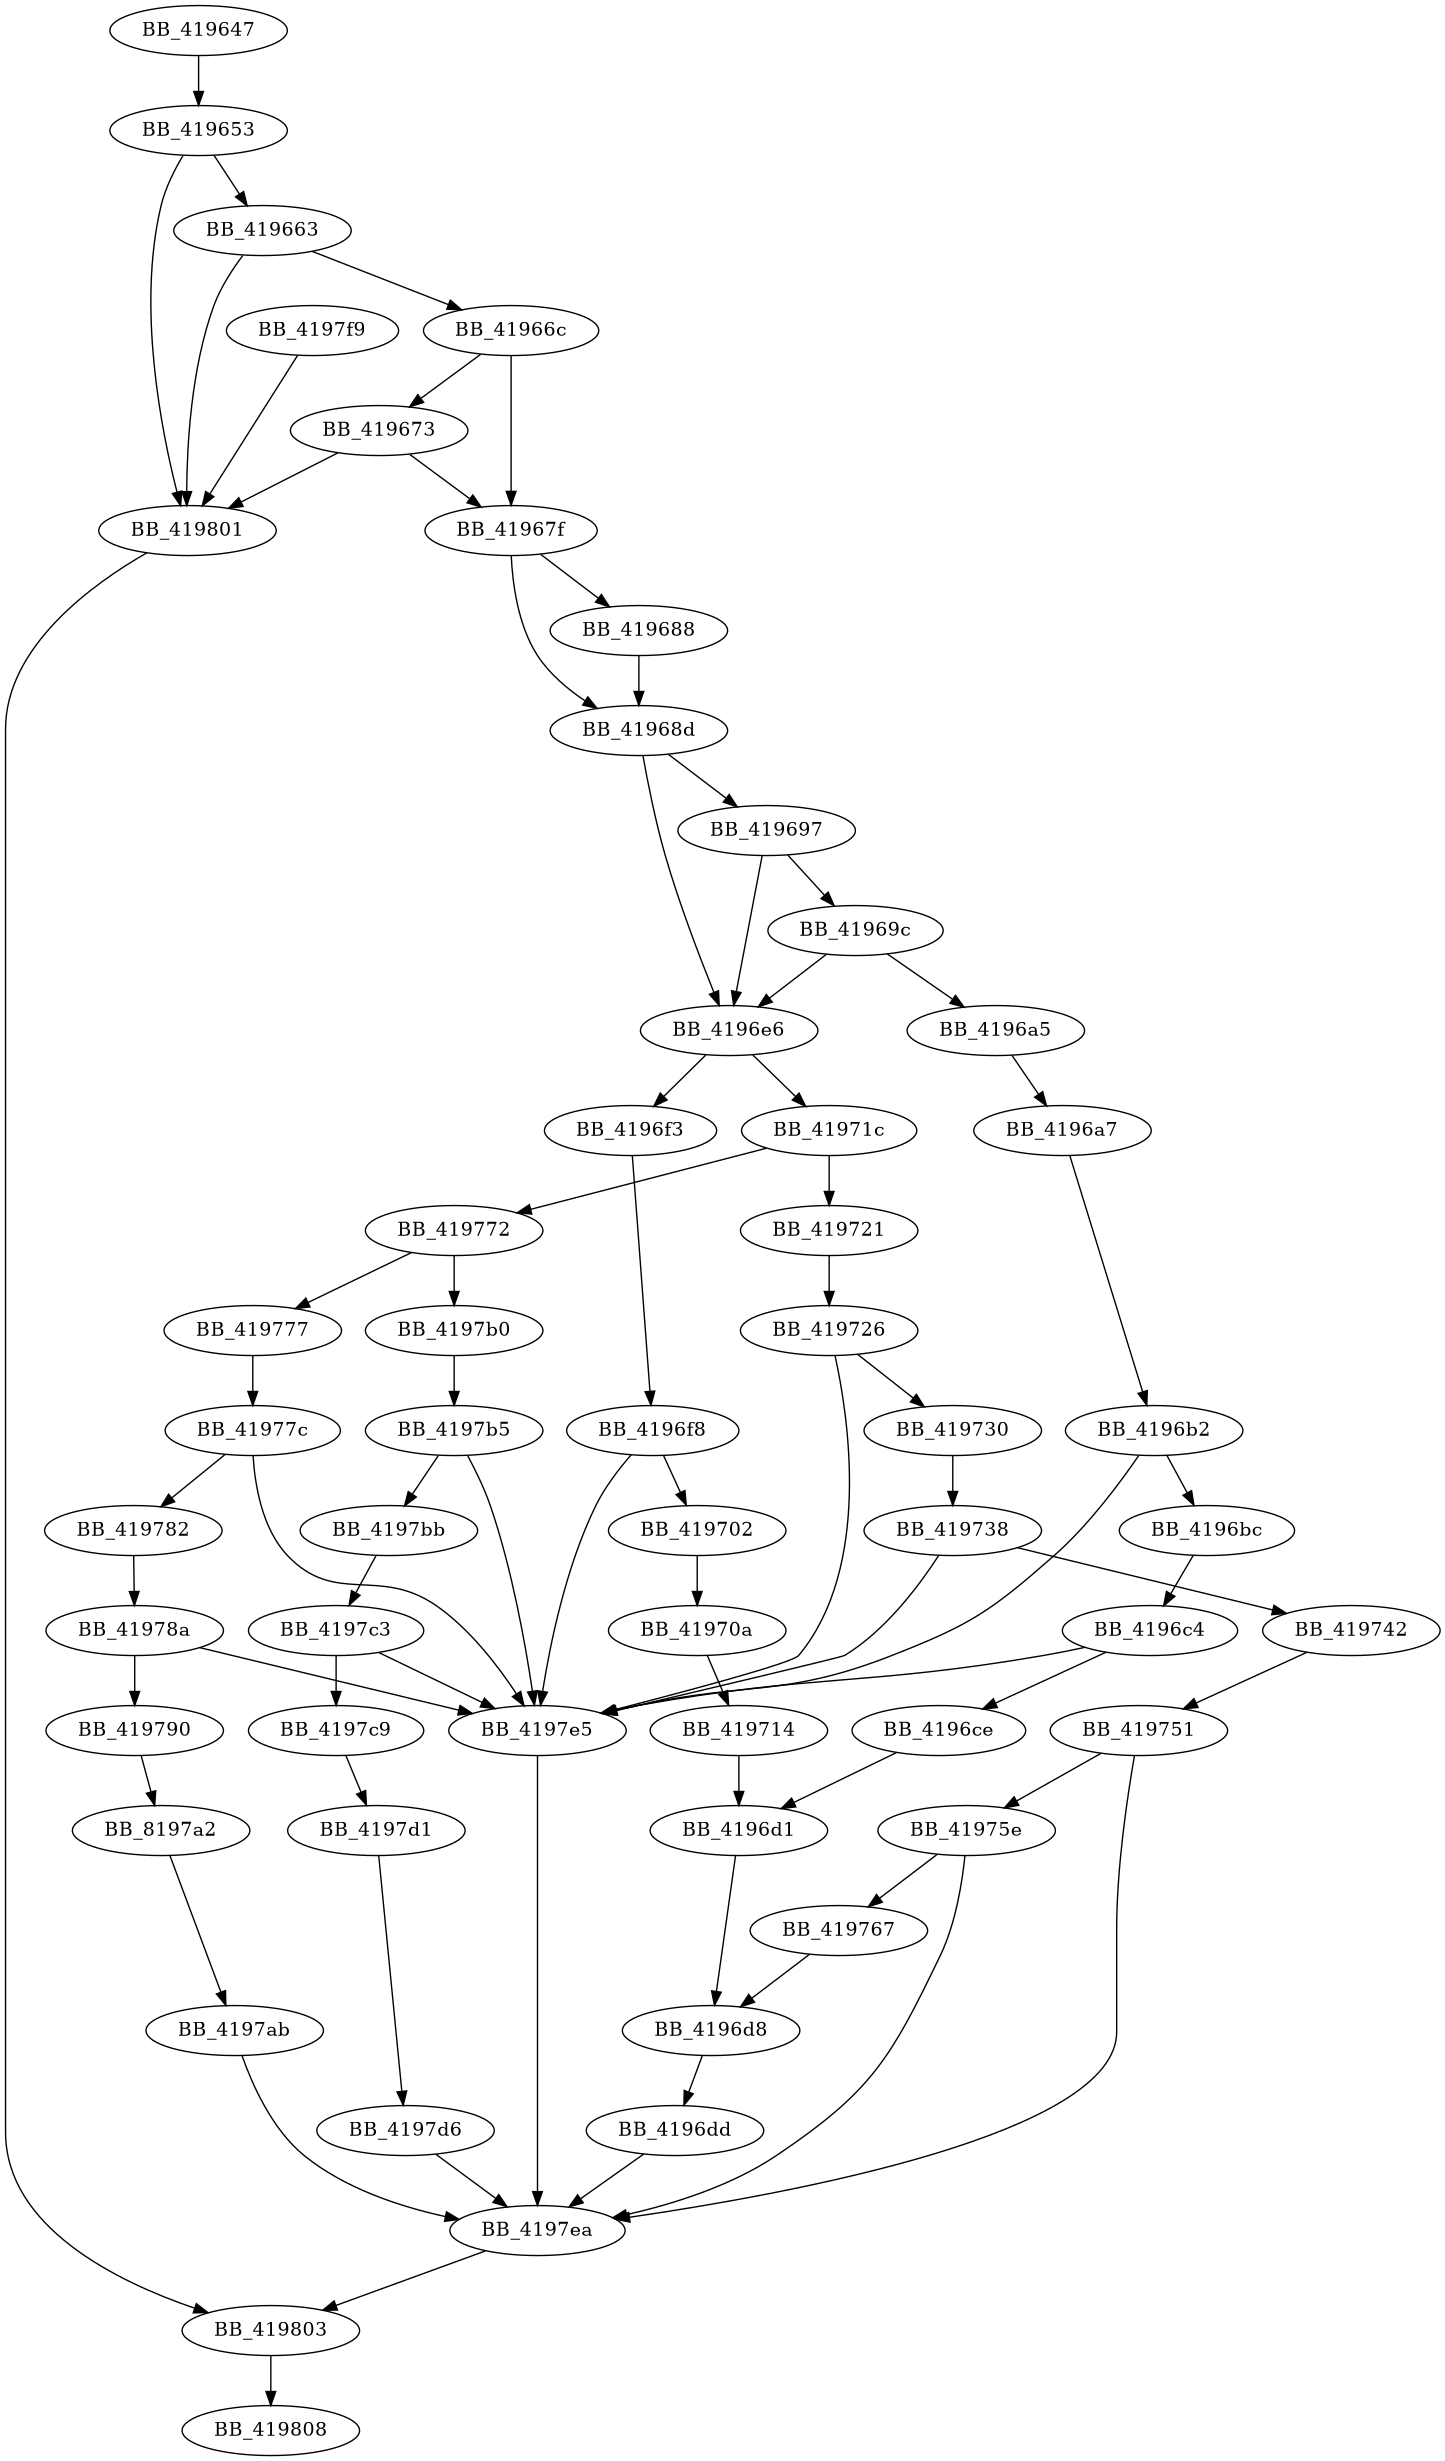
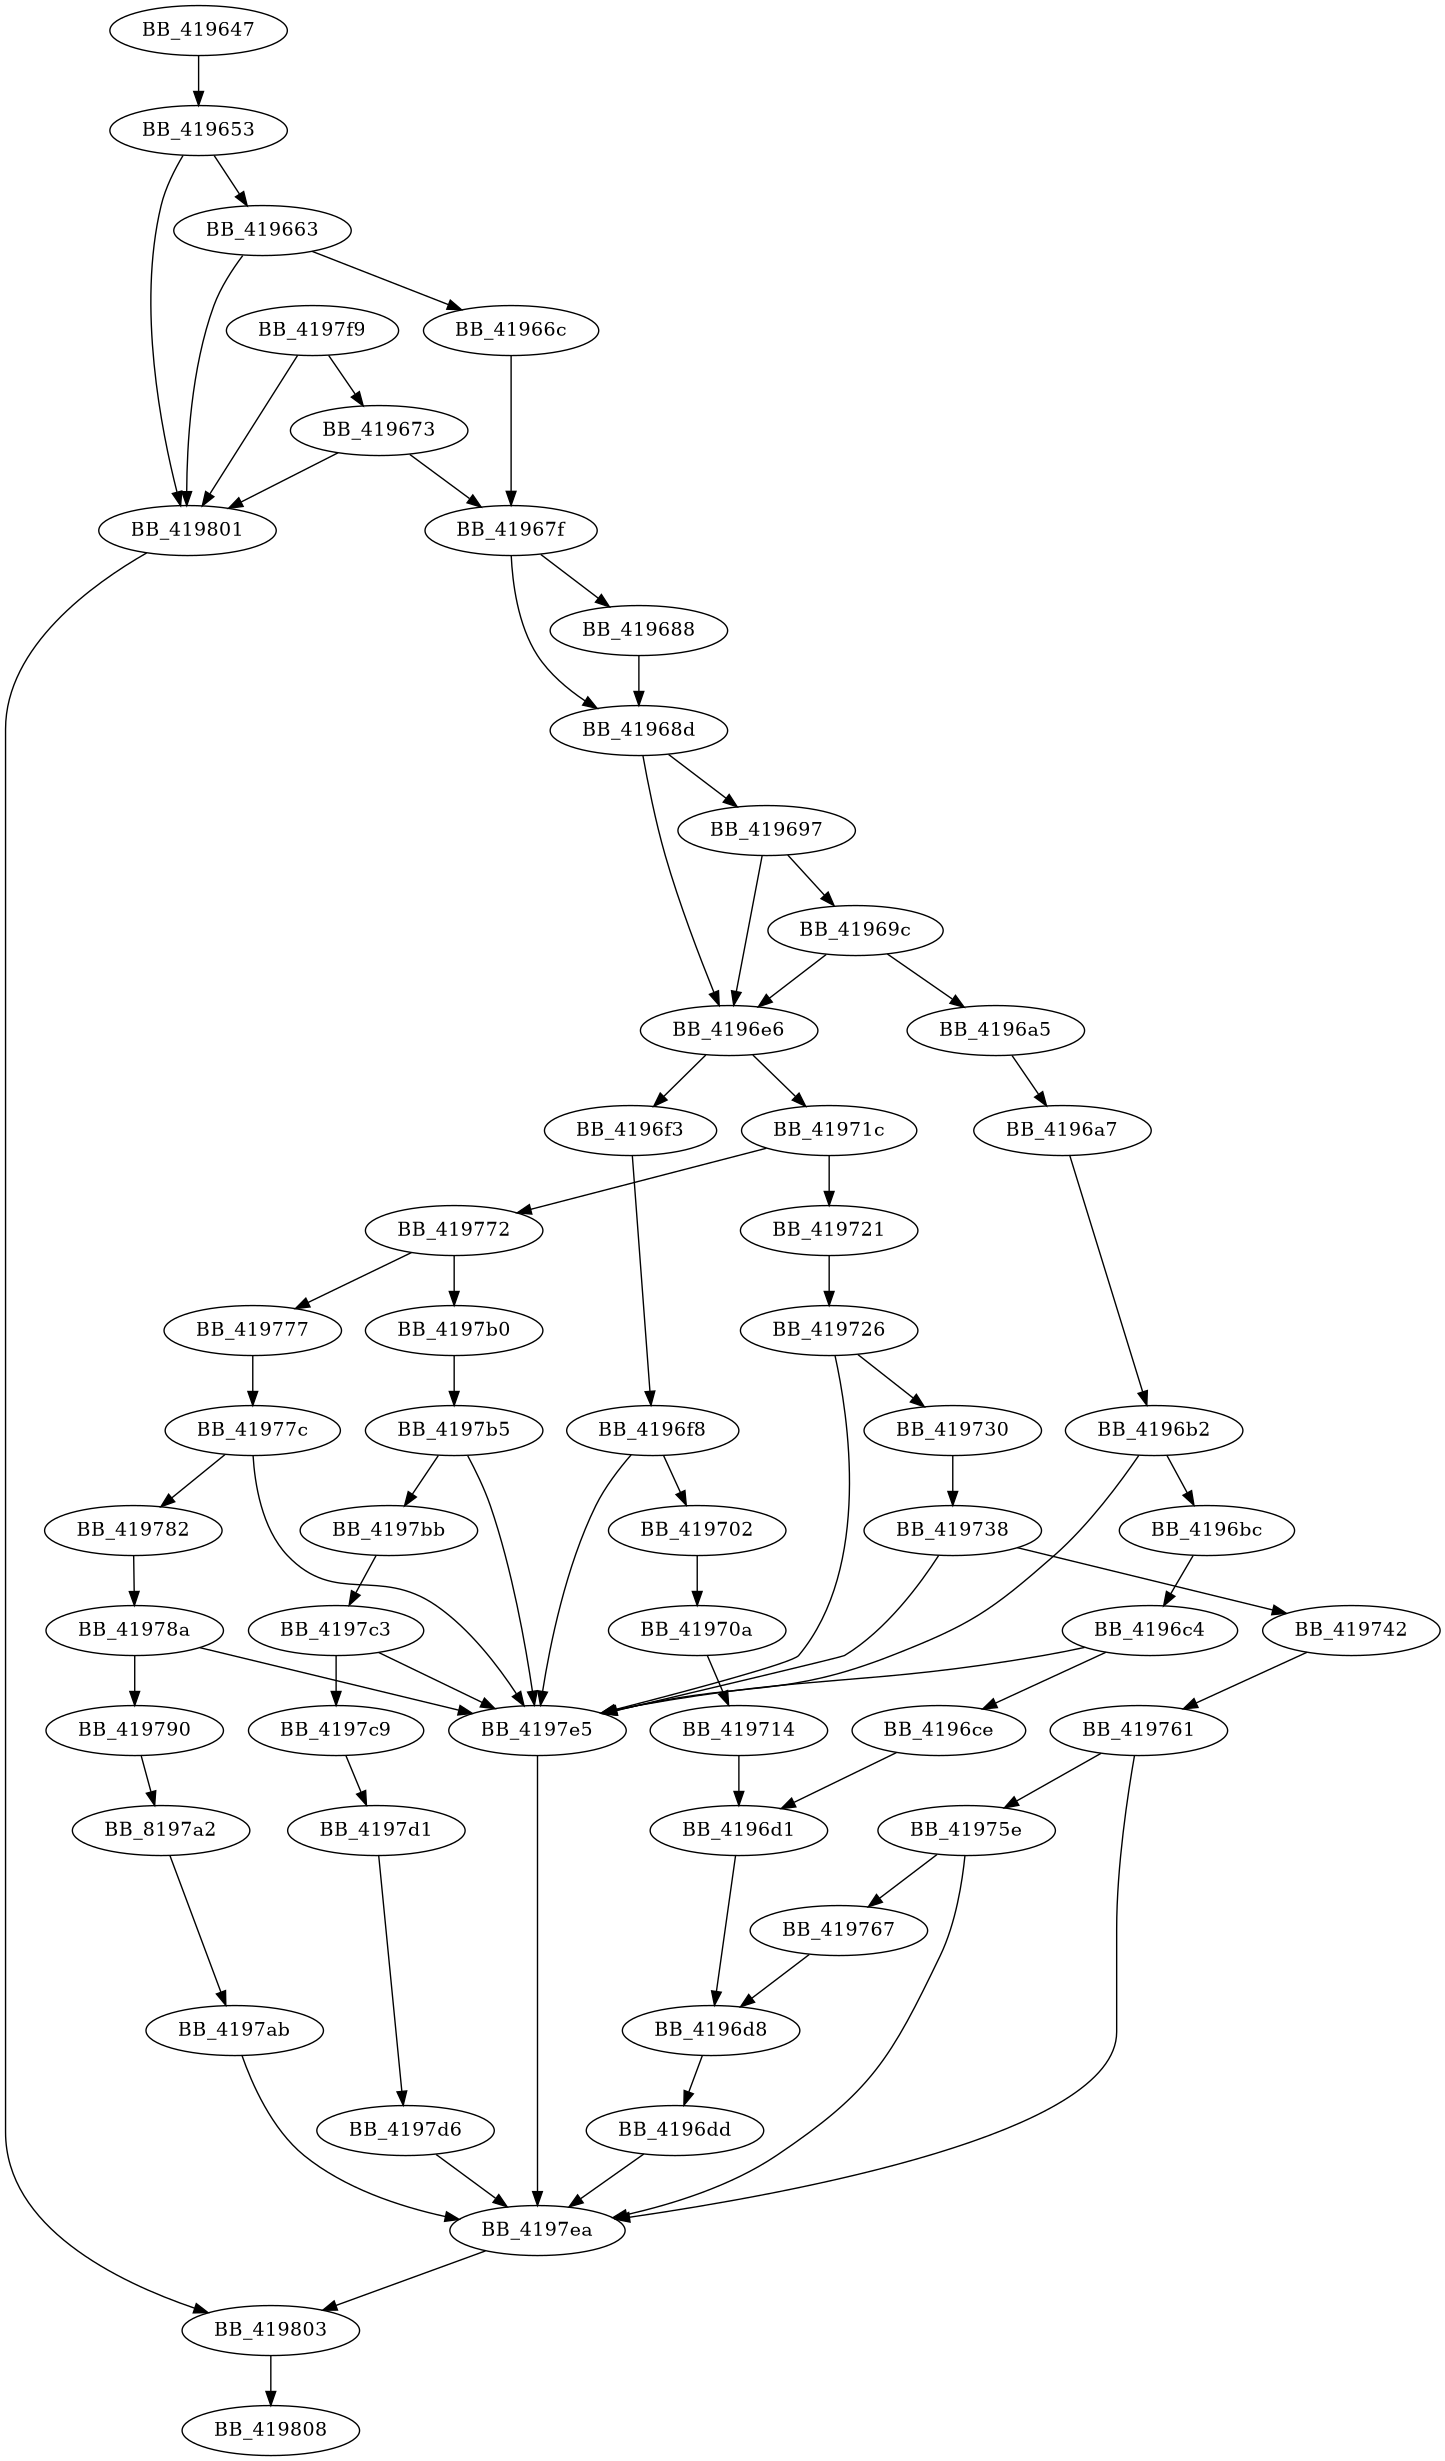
  digraph {
    BB_419647
    BB_419653
    BB_419663
    BB_419801
    BB_41966c
    BB_419803
    BB_419673
    BB_41967f
    BB_419808
    BB_419688
    BB_41968d
    BB_419697
    BB_4196e6
    BB_41969c
    BB_4196f3
    BB_41971c
    BB_4197f9
    BB_4196a5
    BB_4196f8
    BB_419721
    BB_419772
    BB_4196a7
    BB_4196b2
    BB_4196bc
    BB_4197e5
    BB_4196c4
    BB_4197ea
    BB_4196ce
    BB_4196d1
    BB_4196d8
    BB_4196dd
    BB_419702
    BB_419726
    BB_419777
    BB_4197b0
    BB_41970a
    BB_419714
    BB_419730
    BB_41977c
    BB_4197b5
    BB_419738
    BB_419742
-   BB_419751
+   BB_419751 [label=BB_419761]
    BB_41975e
    BB_419767
    BB_419782
    BB_4197bb
    BB_41978a
    BB_419790
    n50 [label=BB_8197a2]
    BB_4197ab
    BB_4197c3
    BB_4197c9
    BB_4197d1
    BB_4197d6
    BB_419647 -> BB_419653
    BB_419653 -> BB_419663
    BB_419653 -> BB_419801
    BB_419663 -> BB_419801
    BB_419663 -> BB_41966c
    BB_419801 -> BB_419803
-   BB_41966c -> BB_419673
+   BB_4197f9 -> BB_419673
    BB_41966c -> BB_41967f
    BB_419803 -> BB_419808
    BB_419673 -> BB_419801
    BB_419673 -> BB_41967f
    BB_41967f -> BB_419688
    BB_41967f -> BB_41968d
    BB_419688 -> BB_41968d
    BB_41968d -> BB_419697
    BB_41968d -> BB_4196e6
    BB_419697 -> BB_4196e6
    BB_419697 -> BB_41969c
    BB_4196e6 -> BB_4196f3
    BB_4196e6 -> BB_41971c
    BB_41969c -> BB_4196e6
    BB_41969c -> BB_4196a5
    BB_4196f3 -> BB_4196f8
    BB_41971c -> BB_419721
    BB_41971c -> BB_419772
    BB_4197f9 -> BB_419801
    BB_4196a5 -> BB_4196a7
    BB_4196f8 -> BB_4197e5
    BB_4196f8 -> BB_419702
    BB_419721 -> BB_419726
    BB_419772 -> BB_419777
    BB_419772 -> BB_4197b0
    BB_4196a7 -> BB_4196b2
    BB_4196b2 -> BB_4196bc
    BB_4196b2 -> BB_4197e5
    BB_4196bc -> BB_4196c4
    BB_4197e5 -> BB_4197ea
    BB_4196c4 -> BB_4197e5
    BB_4196c4 -> BB_4196ce
    BB_4197ea -> BB_419803
    BB_4196ce -> BB_4196d1
    BB_4196d1 -> BB_4196d8
    BB_4196d8 -> BB_4196dd
    BB_4196dd -> BB_4197ea
    BB_419702 -> BB_41970a
    BB_419726 -> BB_4197e5
    BB_419726 -> BB_419730
    BB_419777 -> BB_41977c
    BB_4197b0 -> BB_4197b5
    BB_41970a -> BB_419714
    BB_419714 -> BB_4196d1
    BB_419730 -> BB_419738
    BB_41977c -> BB_4197e5
    BB_41977c -> BB_419782
    BB_4197b5 -> BB_4197e5
    BB_4197b5 -> BB_4197bb
    BB_419738 -> BB_4197e5
    BB_419738 -> BB_419742
    BB_419742 -> BB_419751
    BB_419751 -> BB_4197ea
    BB_419751 -> BB_41975e
    BB_41975e -> BB_4197ea
    BB_41975e -> BB_419767
    BB_419767 -> BB_4196d8
    BB_419782 -> BB_41978a
    BB_4197bb -> BB_4197c3
    BB_41978a -> BB_4197e5
    BB_41978a -> BB_419790
    BB_419790 -> n50
    n50 -> BB_4197ab
    BB_4197ab -> BB_4197ea
    BB_4197c3 -> BB_4197e5
    BB_4197c3 -> BB_4197c9
    BB_4197c9 -> BB_4197d1
    BB_4197d1 -> BB_4197d6
    BB_4197d6 -> BB_4197ea
  }
